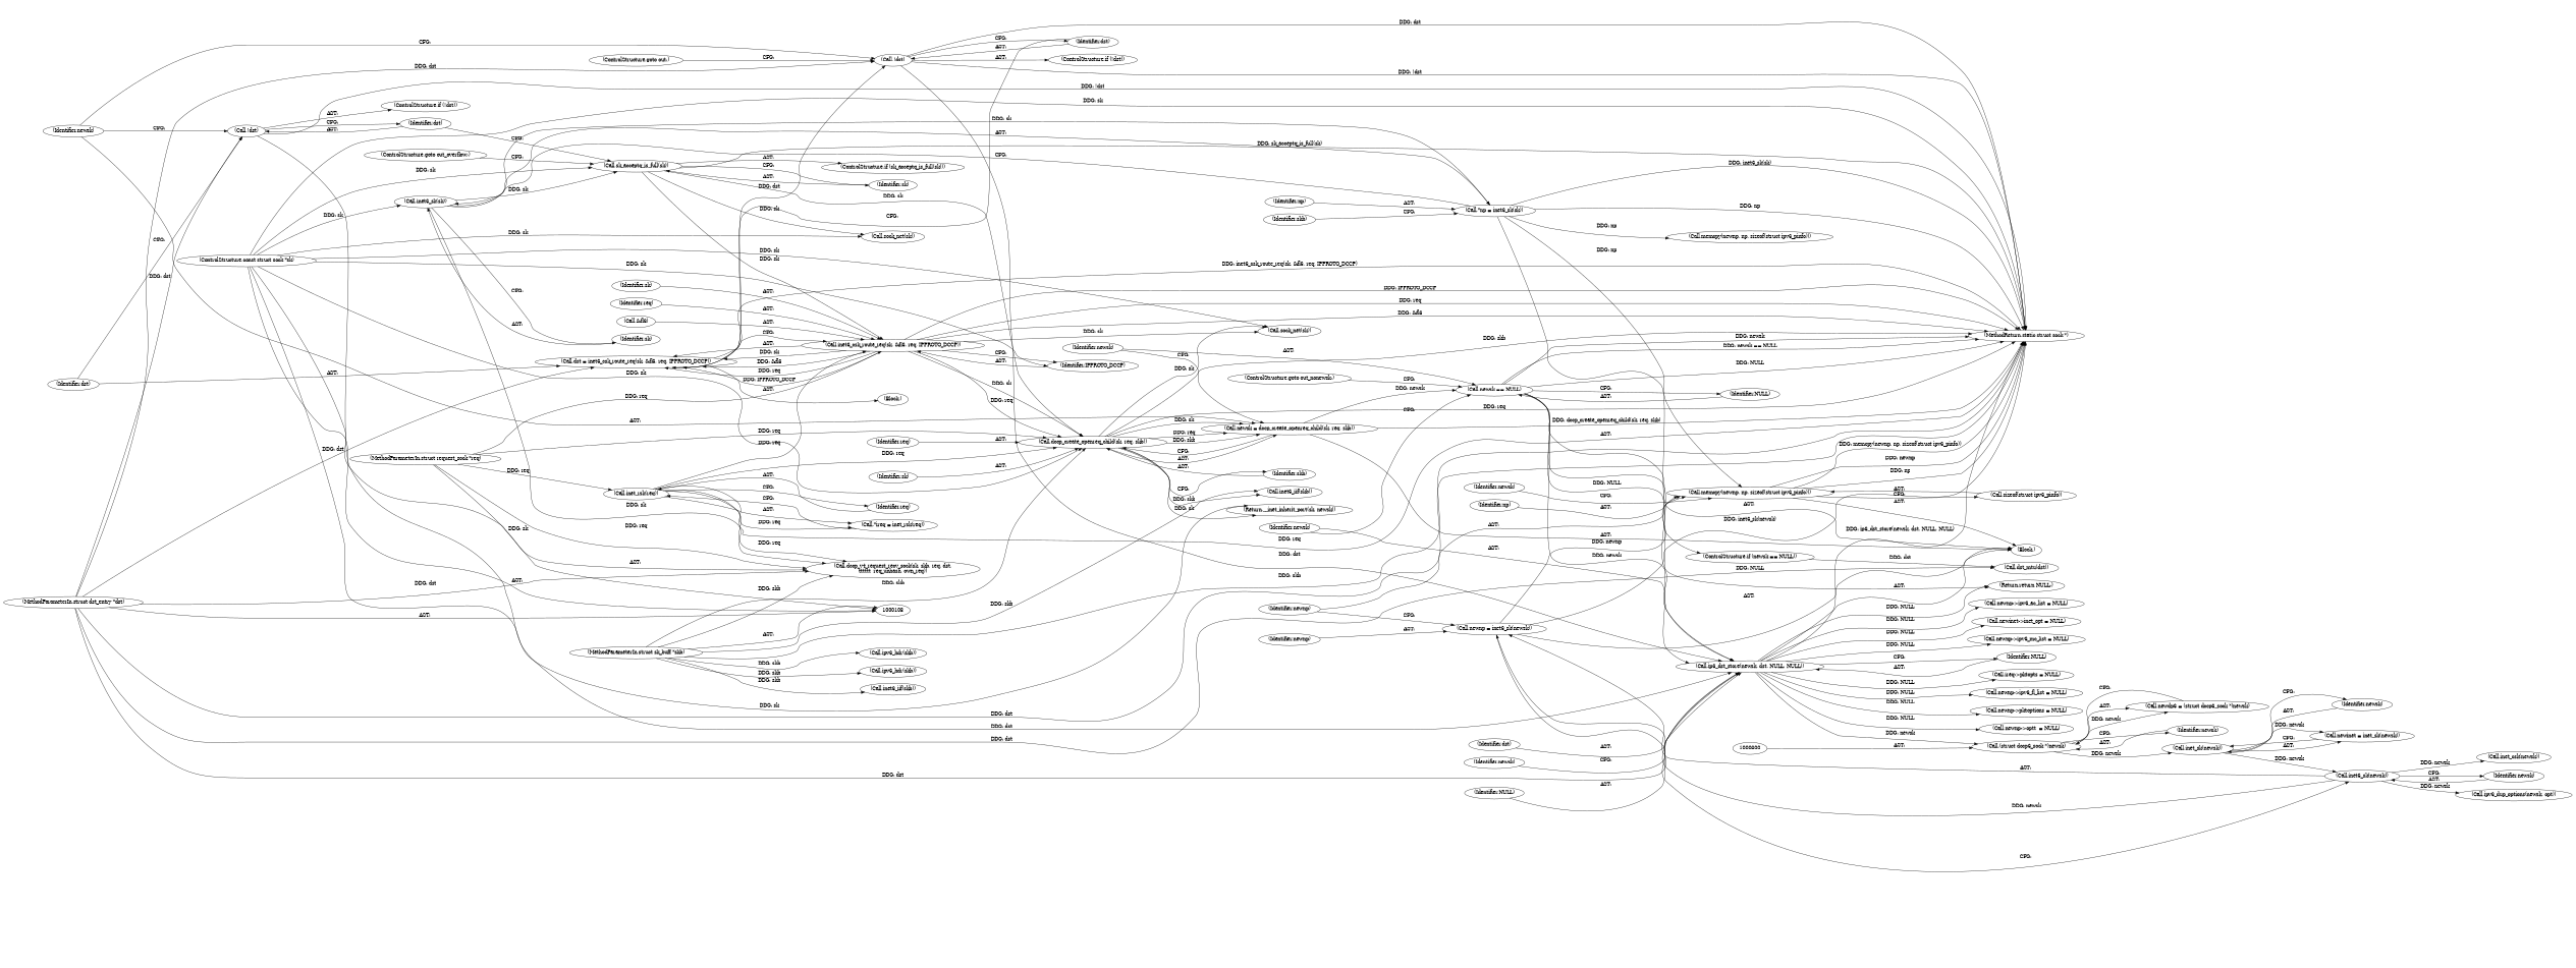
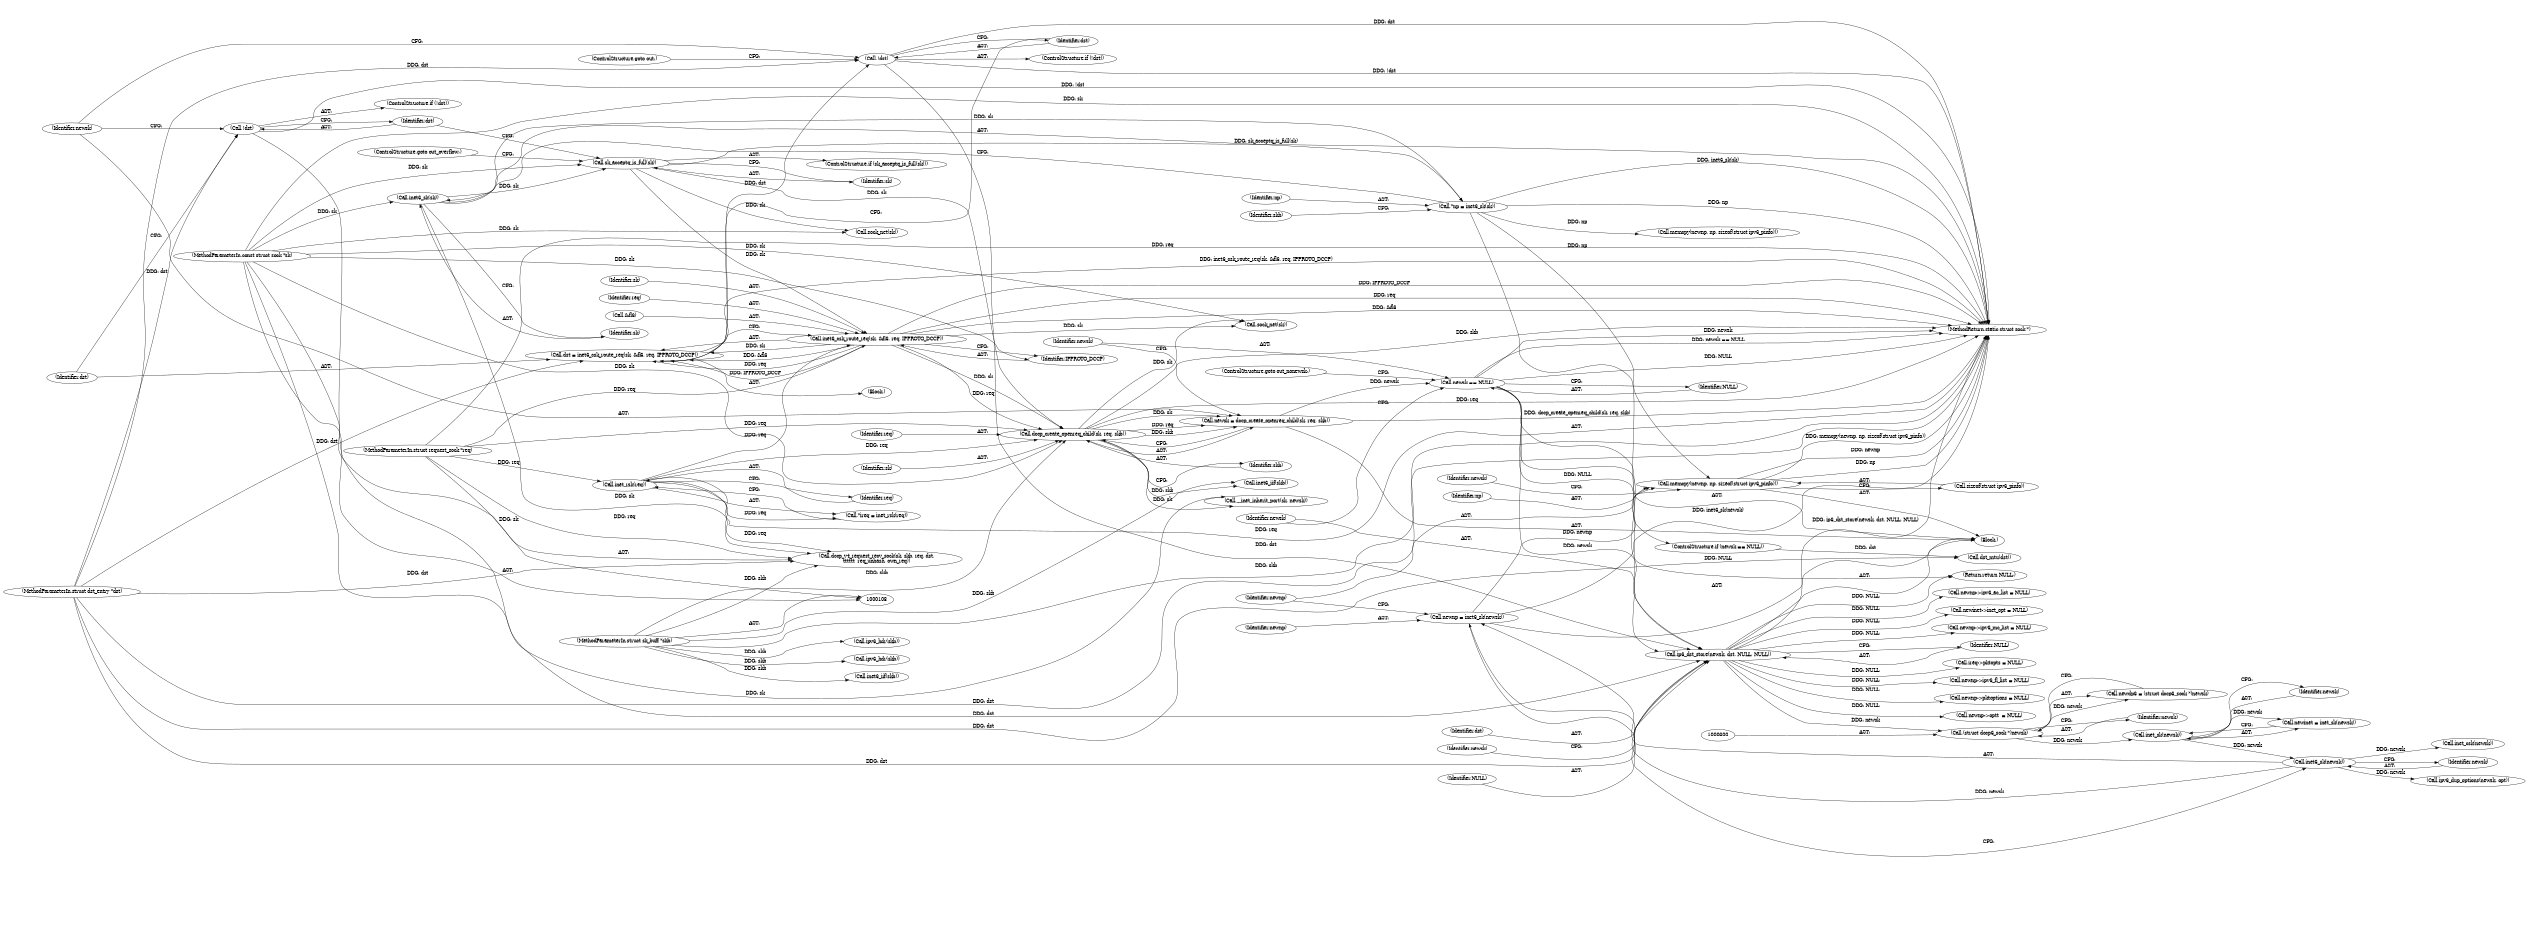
  digraph {
    rankdir=LR
    n1 [label="(Call,memcpy(newnp, np, sizeof(struct ipv6_pinfo)))"]
    n2 [label="(Block,)"]
    n3 [label="(MethodReturn,static struct sock *)"]
    n4 [label="(Call,sizeof(struct ipv6_pinfo))"]
    n5 [label="(Call,newnp = inet6_sk(newsk))"]
    n6 [label="(Call,inet6_sk(newsk))"]
    n7 [label="(Call,inet_csk(newsk))"]
    n8 [label="(Identifier,newsk)"]
    n9 [label="(Call,ipv6_dup_options(newsk, opt))"]
    n10 [label="(Call,inet_sk(newsk))"]
    n11 [label="(Identifier,newsk)"]
    n12 [label="(Call,newinet = inet_sk(newsk))"]
    n13 [label="(Call,(struct dccp6_sock *)newsk)"]
    n14 [label="(Call,newdp6 = (struct dccp6_sock *)newsk)"]
    n15 [label="(Identifier,newsk)"]
    n16 [label="(Call,ip6_dst_store(newsk, dst, NULL, NULL))"]
    n17 [label="(Call,newnp->ipv6_mc_list = NULL)"]
    n18 [label="(Identifier,NULL)"]
    n19 [label="(Call,ireq->pktopts = NULL)"]
    n20 [label="(Call,newnp->ipv6_fl_list = NULL)"]
    n21 [label="(Call,newnp->pktoptions = NULL)"]
    n22 [label="(Call,newnp->opt\t  = NULL)"]
    n23 [label="(Call,newnp->ipv6_ac_list = NULL)"]
    n24 [label="(Return,return NULL;)"]
    n25 [label="(Call,newinet->inet_opt = NULL)"]
    n26 [label="(Call,dst_mtu(dst))"]
    n27 [label="(Call,newsk == NULL)"]
    n28 [label="(Identifier,NULL)"]
    n29 [label="(ControlStructure,if (newsk == NULL))"]
    n30 [label="(Call,newsk = dccp_create_openreq_child(sk, req, skb))"]
    n31 [label="(Call,dccp_create_openreq_child(sk, req, skb))"]
-   n32 [label="(Return,__inet_inherit_port(sk, newsk))"]
+   n32 [label="(Call,__inet_inherit_port(sk, newsk))"]
    n33 [label="(Call,inet6_iif(skb))"]
    n34 [label="(Call,sock_net(sk))"]
    n35 [label="(Identifier,skb)"]
    n36 [label="(Call,sk_acceptq_is_full(sk))"]
    n37 [label="(Call,inet6_csk_route_req(sk, &fl6, req, IPPROTO_DCCP))"]
    n38 [label="(ControlStructure,if (sk_acceptq_is_full(sk)))"]
    n39 [label="(Identifier,sk)"]
    n40 [label="(Call,sock_net(sk))"]
    n41 [label="(Call,dst = inet6_csk_route_req(sk, &fl6, req, IPPROTO_DCCP))"]
    n42 [label="(Identifier,IPPROTO_DCCP)"]
    n43 [label="(Call,inet6_sk(sk))"]
    n44 [label="(Call,*np = inet6_sk(sk))"]
    n45 [label="(Identifier,sk)"]
    n46 [label="(Call,dccp_v4_request_recv_sock(sk, skb, req, dst,\n\t\t\t\t\t\t  req_unhash, own_req))"]
    n47 [label="(Call,memcpy(newnp, np, sizeof(struct ipv6_pinfo)))"]
-   n48 [label="(ControlStructure,const struct sock *sk)"]
+   n48 [label="(MethodParameterIn,const struct sock *sk)"]
    1000108
    n50 [label="(Call,!dst)"]
    n51 [label="(Block,)"]
    n52 [label="(Call,inet_rsk(req))"]
    n53 [label="(Call,*ireq = inet_rsk(req))"]
    n54 [label="(Identifier,req)"]
    n55 [label="(MethodParameterIn,struct request_sock *req)"]
    n56 [label="(MethodParameterIn,struct sk_buff *skb)"]
    n57 [label="(Call,ipv6_hdr(skb))"]
    n58 [label="(Call,inet6_iif(skb))"]
    n59 [label="(Call,ipv6_hdr(skb))"]
    n60 [label="(ControlStructure,if (!dst))"]
    n61 [label="(Identifier,dst)"]
    n62 [label="(MethodParameterIn,struct dst_entry *dst)"]
    n63 [label="(Call,!dst)"]
    n64 [label="(Identifier,dst)"]
    n65 [label="(ControlStructure,if (!dst))"]
    n66 [label="(Identifier,dst)"]
    n67 [label="(Identifier,req)"]
    n68 [label="(Identifier,newsk)"]
    n69 [label="(ControlStructure,goto out_nonewsk;)"]
    n70 [label="(Identifier,newsk)"]
    n71 [label="(Identifier,np)"]
    n72 [label="(ControlStructure,goto out_overflow;)"]
    n73 [label="(Identifier,np)"]
    n74 [label="(Identifier,sk)"]
    n75 [label="(Identifier,skb)"]
    n76 [label="(Identifier,newsk)"]
    n77 [label="(Identifier,newnp)"]
    n78 [label="(Identifier,dst)"]
    n79 [label="(Call,&fl6)"]
    n80 [label="(Identifier,newsk)"]
    n81 [label="(Identifier,sk)"]
    n82 [label="(Identifier,newnp)"]
    n83 [label="(Identifier,newsk)"]
    n84 [label="(Identifier,req)"]
    n85 [label="(ControlStructure,goto out;)"]
    n86 [label="(Identifier,NULL)"]
    1000300
    n1 -> n2 [label="AST: "]
    n1 -> n3 [label="DDG: memcpy(newnp, np, sizeof(struct ipv6_pinfo))"]
    n1 -> n3 [label="DDG: newnp"]
    n1 -> n3 [label="DDG: np"]
    n1 -> n4 [label="CFG: "]
    n4 -> n1 [label="AST: "]
    n5 -> n1 [label="DDG: newnp"]
    n5 -> n2 [label="AST: "]
    n5 -> n3 [label="DDG: inet6_sk(newsk)"]
    n5 -> n6 [label="CFG: "]
    n6 -> n5 [label="AST: "]
    n6 -> n5 [label="DDG: newsk"]
    n6 -> n7 [label="DDG: newsk"]
    n6 -> n8 [label="CFG: "]
    n6 -> n9 [label="DDG: newsk"]
    n8 -> n6 [label="AST: "]
    n10 -> n6 [label="DDG: newsk"]
    n10 -> n11 [label="CFG: "]
    n10 -> n12 [label="AST: "]
    n10 -> n12 [label="DDG: newsk"]
    n11 -> n10 [label="AST: "]
    n12 -> n10 [label="CFG: "]
    n13 -> n10 [label="DDG: newsk"]
    n13 -> n14 [label="AST: "]
    n13 -> n14 [label="DDG: newsk"]
    n13 -> n15 [label="CFG: "]
    n14 -> n13 [label="CFG: "]
    n15 -> n13 [label="AST: "]
    n16 -> n2 [label="AST: "]
    n16 -> n3 [label="DDG: ip6_dst_store(newsk, dst, NULL, NULL)"]
    n16 -> n13 [label="DDG: newsk"]
    n16 -> n17 [label="DDG: NULL"]
    n16 -> n18 [label="CFG: "]
    n16 -> n19 [label="DDG: NULL"]
    n16 -> n20 [label="DDG: NULL"]
    n16 -> n21 [label="DDG: NULL"]
    n16 -> n22 [label="DDG: NULL"]
    n16 -> n23 [label="DDG: NULL"]
    n16 -> n24 [label="DDG: NULL"]
    n16 -> n25 [label="DDG: NULL"]
    n18 -> n16 [label="AST: "]
    n27 -> n3 [label="DDG: newsk"]
    n27 -> n3 [label="DDG: newsk == NULL"]
    n27 -> n3 [label="DDG: NULL"]
    n27 -> n16 [label="DDG: newsk"]
    n27 -> n16 [label="DDG: NULL"]
    n27 -> n24 [label="DDG: NULL"]
    n27 -> n28 [label="CFG: "]
    n27 -> n29 [label="AST: "]
    n28 -> n27 [label="AST: "]
    n29 -> n26 [label="DDG: dst"]
    n30 -> n2 [label="AST: "]
    n30 -> n3 [label="DDG: dccp_create_openreq_child(sk, req, skb)"]
    n30 -> n27 [label="DDG: newsk"]
    n30 -> n31 [label="CFG: "]
    n31 -> n3 [label="DDG: skb"]
    n31 -> n3 [label="DDG: req"]
    n31 -> n30 [label="AST: "]
    n31 -> n30 [label="DDG: sk"]
    n31 -> n30 [label="DDG: req"]
    n31 -> n30 [label="DDG: skb"]
    n31 -> n32 [label="DDG: sk"]
    n31 -> n33 [label="DDG: skb"]
    n31 -> n34 [label="DDG: sk"]
    n31 -> n35 [label="CFG: "]
    n35 -> n31 [label="AST: "]
    n36 -> n3 [label="DDG: sk_acceptq_is_full(sk)"]
    n36 -> n31 [label="DDG: sk"]
    n36 -> n37 [label="DDG: sk"]
    n36 -> n38 [label="AST: "]
    n36 -> n39 [label="CFG: "]
    n36 -> n40 [label="DDG: sk"]
    n37 -> n3 [label="DDG: &fl6"]
    n37 -> n3 [label="DDG: IPPROTO_DCCP"]
    n37 -> n3 [label="DDG: req"]
    n37 -> n31 [label="DDG: sk"]
    n37 -> n31 [label="DDG: req"]
    n37 -> n34 [label="DDG: sk"]
    n37 -> n41 [label="AST: "]
    n37 -> n41 [label="DDG: sk"]
    n37 -> n41 [label="DDG: &fl6"]
    n37 -> n41 [label="DDG: req"]
    n37 -> n41 [label="DDG: IPPROTO_DCCP"]
    n37 -> n42 [label="CFG: "]
    n39 -> n36 [label="AST: "]
    n41 -> n3 [label="DDG: inet6_csk_route_req(sk, &fl6, req, IPPROTO_DCCP)"]
    n41 -> n37 [label="CFG: "]
    n41 -> n50 [label="DDG: dst"]
    n41 -> n51 [label="AST: "]
    n42 -> n37 [label="AST: "]
    n43 -> n36 [label="DDG: sk"]
    n43 -> n44 [label="AST: "]
    n43 -> n44 [label="DDG: sk"]
    n43 -> n45 [label="CFG: "]
    n43 -> n46 [label="DDG: sk"]
    n44 -> n1 [label="DDG: np"]
    n44 -> n2 [label="AST: "]
    n44 -> n3 [label="DDG: inet6_sk(sk)"]
    n44 -> n3 [label="DDG: np"]
    n44 -> n43 [label="CFG: "]
    n44 -> n47 [label="DDG: np"]
    n45 -> n43 [label="AST: "]
    n48 -> n3 [label="DDG: sk"]
    n48 -> n31 [label="DDG: sk"]
    n48 -> n32 [label="DDG: sk"]
    n48 -> n34 [label="DDG: sk"]
    n48 -> n36 [label="DDG: sk"]
    n48 -> n40 [label="DDG: sk"]
    n48 -> n42 [label="DDG: sk"]
    n48 -> n43 [label="DDG: sk"]
    n48 -> n46 [label="DDG: sk"]
    n48 -> 1000108 [label="AST: "]
    n50 -> n3 [label="DDG: dst"]
    n50 -> n3 [label="DDG: !dst"]
    n50 -> n16 [label="DDG: dst"]
    n50 -> n60 [label="AST: "]
    n50 -> n61 [label="CFG: "]
    n52 -> n3 [label="DDG: req"]
    n52 -> n31 [label="DDG: req"]
    n52 -> n37 [label="DDG: req"]
    n52 -> n46 [label="DDG: req"]
    n52 -> n53 [label="AST: "]
    n52 -> n53 [label="DDG: req"]
    n52 -> n54 [label="CFG: "]
    n53 -> n52 [label="CFG: "]
    n54 -> n52 [label="AST: "]
+   n55 -> n3 [label="DDG: req"]
    n55 -> n31 [label="DDG: req"]
    n55 -> n37 [label="DDG: req"]
    n55 -> n46 [label="DDG: req"]
    n55 -> 1000108 [label="AST: "]
    n55 -> n52 [label="DDG: req"]
    n56 -> n3 [label="DDG: skb"]
    n56 -> n31 [label="DDG: skb"]
    n56 -> n33 [label="DDG: skb"]
    n56 -> n46 [label="DDG: skb"]
    n56 -> 1000108 [label="AST: "]
    n56 -> n57 [label="DDG: skb"]
    n56 -> n58 [label="DDG: skb"]
    n56 -> n59 [label="DDG: skb"]
    n61 -> n41 [label="CFG: "]
    n61 -> n50 [label="AST: "]
    n62 -> n3 [label="DDG: dst"]
    n62 -> n16 [label="DDG: dst"]
    n62 -> n26 [label="DDG: dst"]
    n62 -> n41 [label="DDG: dst"]
    n62 -> n46 [label="DDG: dst"]
-   n62 -> 1000108 [label="AST: "]
    n62 -> n50 [label="DDG: dst"]
    n62 -> n63 [label="DDG: dst"]
    n63 -> n3 [label="DDG: !dst"]
    n63 -> n16 [label="DDG: dst"]
    n63 -> n64 [label="CFG: "]
    n63 -> n65 [label="AST: "]
    n64 -> n36 [label="CFG: "]
    n64 -> n63 [label="AST: "]
    n66 -> n16 [label="AST: "]
    n67 -> n31 [label="AST: "]
    n68 -> n30 [label="AST: "]
    n68 -> n50 [label="CFG: "]
    n68 -> n63 [label="CFG: "]
    n69 -> n27 [label="CFG: "]
    n70 -> n16 [label="AST: "]
    n70 -> n27 [label="CFG: "]
    n71 -> n44 [label="AST: "]
    n72 -> n36 [label="CFG: "]
    n73 -> n1 [label="AST: "]
    n74 -> n31 [label="AST: "]
    n75 -> n44 [label="CFG: "]
    n76 -> n16 [label="CFG: "]
    n77 -> n5 [label="AST: "]
    n78 -> n41 [label="AST: "]
    n78 -> n63 [label="CFG: "]
    n79 -> n37 [label="AST: "]
    n80 -> n27 [label="AST: "]
    n80 -> n30 [label="CFG: "]
    n81 -> n37 [label="AST: "]
    n82 -> n1 [label="AST: "]
    n82 -> n5 [label="CFG: "]
    n83 -> n1 [label="CFG: "]
    n84 -> n37 [label="AST: "]
    n85 -> n50 [label="CFG: "]
    n86 -> n16 [label="AST: "]
    1000300 -> n13 [label="AST: "]
  }
